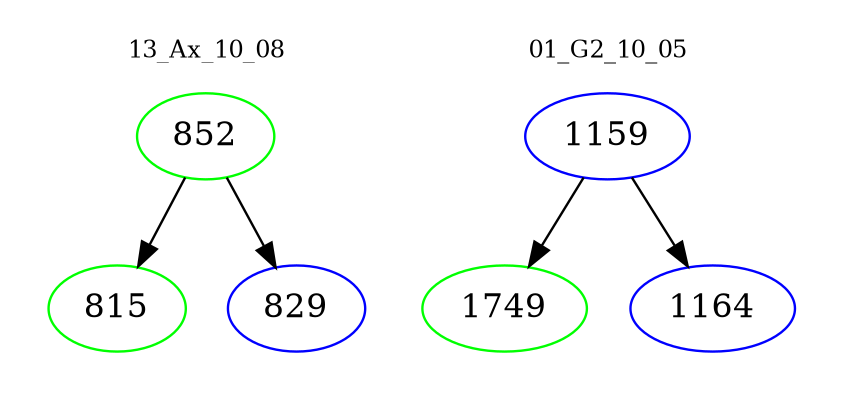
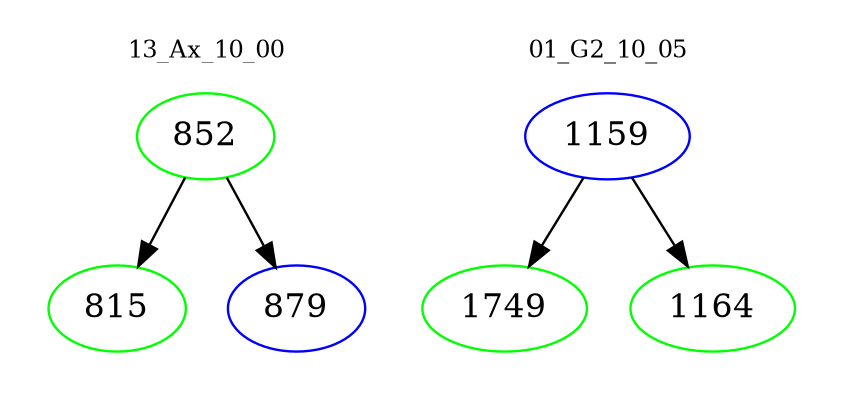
  digraph {
    node [color=green]
    edge [color=black]
    n1 [label=852]
    n2 [label=815]
-   n3 [color=blue label=829]
+   n3 [color=blue label=879]
    n4 [color=blue label=1159]
    n5 [label=1749]
-   n6 [color=blue label=1164]
+   n6 [label=1164]
    subgraph cluster_1 {
      color=white
      fontsize=10
-     label="13_Ax_10_08"
+     label="13_Ax_10_00"
      n1
      n2
      n3
    }
    subgraph cluster_2 {
      color=white
      fontsize=10
      label="01_G2_10_05"
      n4
      n5
      n6
    }
    n1 -> n2
    n1 -> n3
    n4 -> n5
    n4 -> n6
  }
